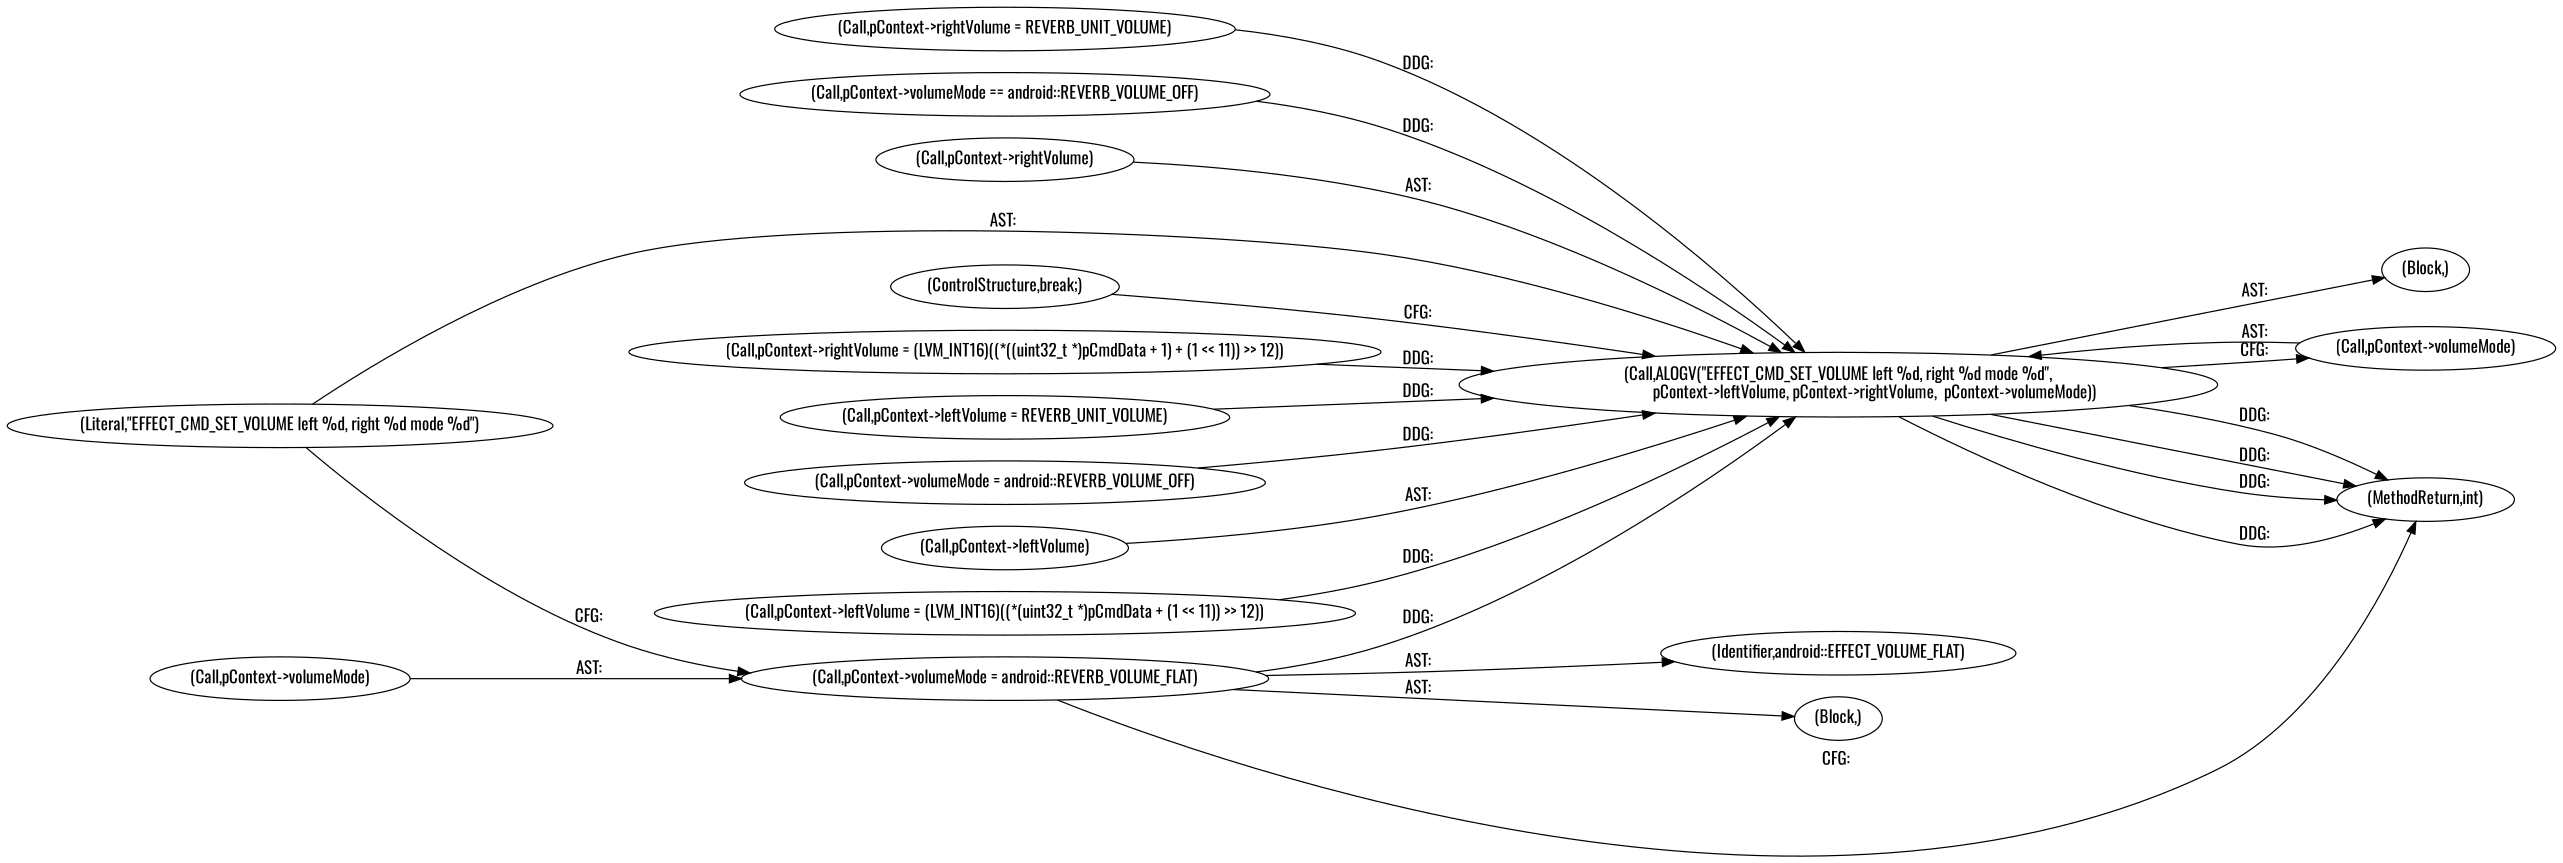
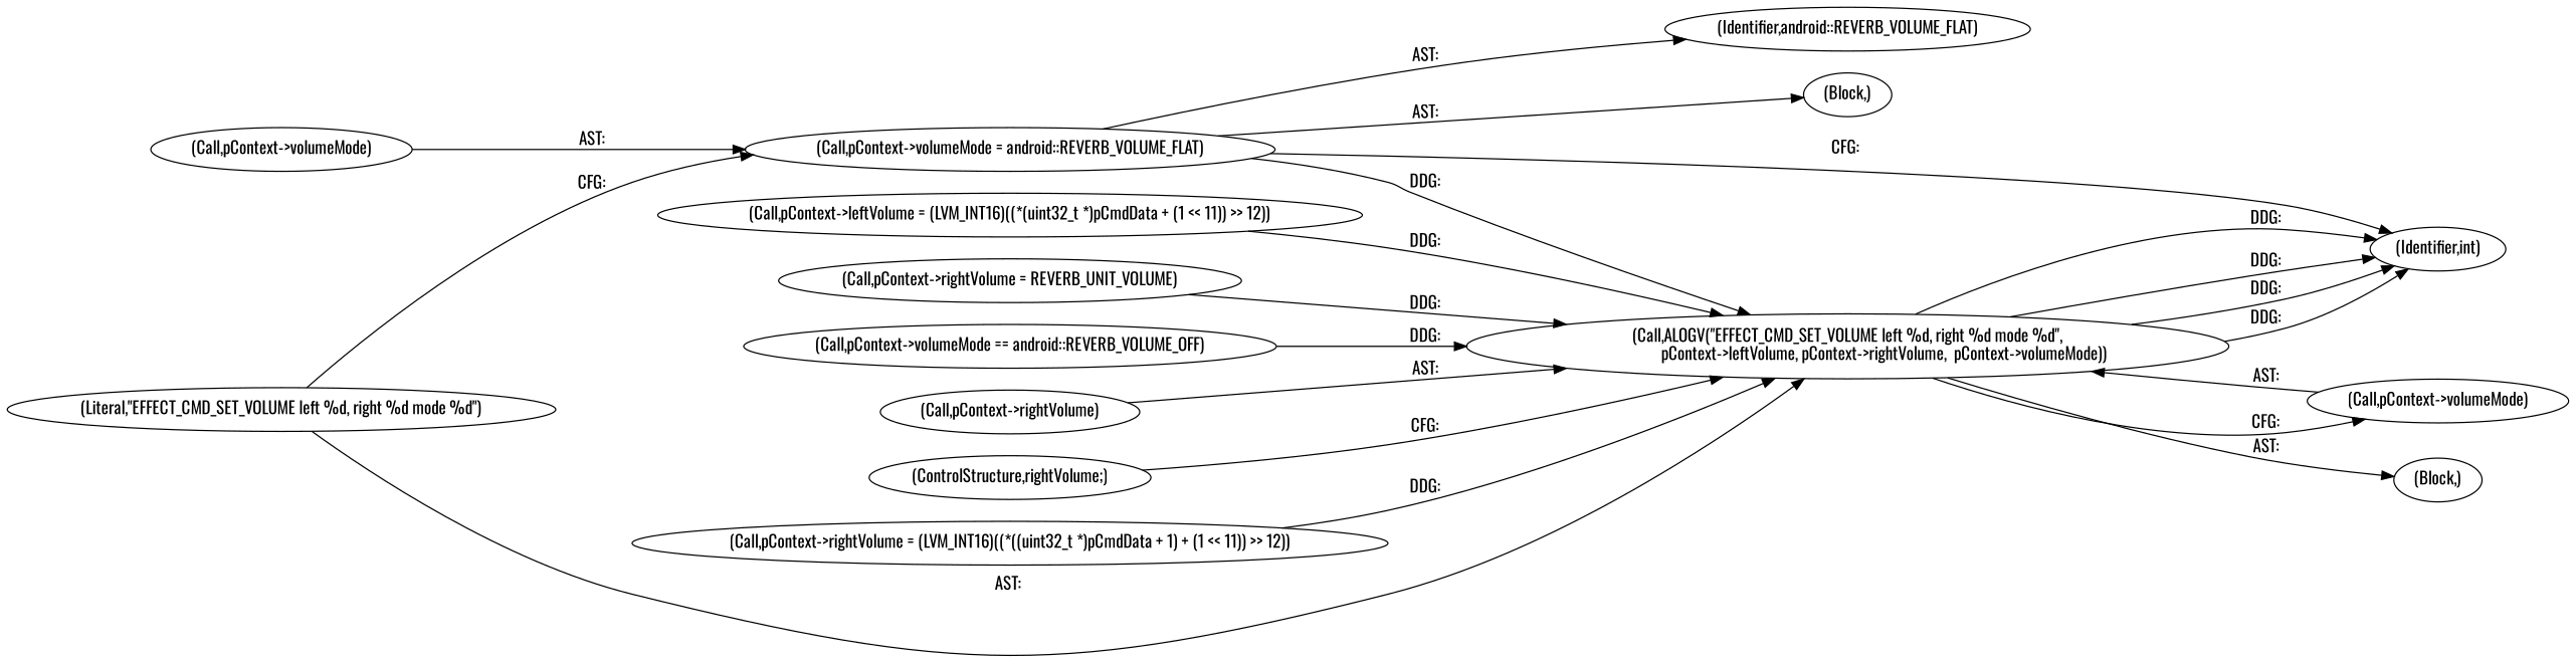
  digraph {
    fontname=Oswald
    rankdir=LR
    node [fontname=Oswald]
    edge [fontname=Oswald]
    n1 [label="(Call,pContext->volumeMode = android::REVERB_VOLUME_FLAT)"]
    n2 [label="(Call,ALOGV(\"EFFECT_CMD_SET_VOLUME left %d, right %d mode %d\",\n                    pContext->leftVolume, pContext->rightVolume,  pContext->volumeMode))"]
-   n3 [label="(Identifier,android::EFFECT_VOLUME_FLAT)"]
+   n3 [label="(Identifier,android::REVERB_VOLUME_FLAT)"]
    n4 [label="(Block,)"]
-   n5 [label="(MethodReturn,int)"]
+   n5 [label="(Identifier,int)"]
    n6 [label="(Block,)"]
    n7 [label="(Call,pContext->volumeMode)"]
-   n8 [label="(Call,pContext->leftVolume)"]
    n9 [label="(Call,pContext->leftVolume = (LVM_INT16)((*(uint32_t *)pCmdData + (1 << 11)) >> 12))"]
    n10 [label="(Call,pContext->volumeMode)"]
    n11 [label="(Call,pContext->rightVolume = REVERB_UNIT_VOLUME)"]
    n12 [label="(Call,pContext->volumeMode == android::REVERB_VOLUME_OFF)"]
    n13 [label="(Call,pContext->rightVolume)"]
-   n14 [label="(Call,pContext->leftVolume = REVERB_UNIT_VOLUME)"]
-   n15 [label="(Call,pContext->volumeMode = android::REVERB_VOLUME_OFF)"]
-   n16 [label="(ControlStructure,break;)"]
+   n16 [label="(ControlStructure,rightVolume;)"]
    n17 [label="(Call,pContext->rightVolume = (LVM_INT16)((*((uint32_t *)pCmdData + 1) + (1 << 11)) >> 12))"]
    n18 [label="(Literal,\"EFFECT_CMD_SET_VOLUME left %d, right %d mode %d\")"]
    n1 -> n2 [label="DDG: "]
    n1 -> n3 [label="AST: "]
    n1 -> n4 [label="AST: "]
    n1 -> n5 [label="CFG: "]
    n2 -> n5 [label="DDG: "]
    n2 -> n5 [label="DDG: "]
    n2 -> n5 [label="DDG: "]
    n2 -> n5 [label="DDG: "]
    n2 -> n6 [label="AST: "]
    n2 -> n7 [label="CFG: "]
    n7 -> n2 [label="AST: "]
-   n8 -> n2 [label="AST: "]
    n9 -> n2 [label="DDG: "]
    n10 -> n1 [label="AST: "]
    n11 -> n2 [label="DDG: "]
    n12 -> n2 [label="DDG: "]
    n13 -> n2 [label="AST: "]
-   n14 -> n2 [label="DDG: "]
-   n15 -> n2 [label="DDG: "]
    n16 -> n2 [label="CFG: "]
    n17 -> n2 [label="DDG: "]
    n18 -> n1 [label="CFG: "]
    n18 -> n2 [label="AST: "]
  }
